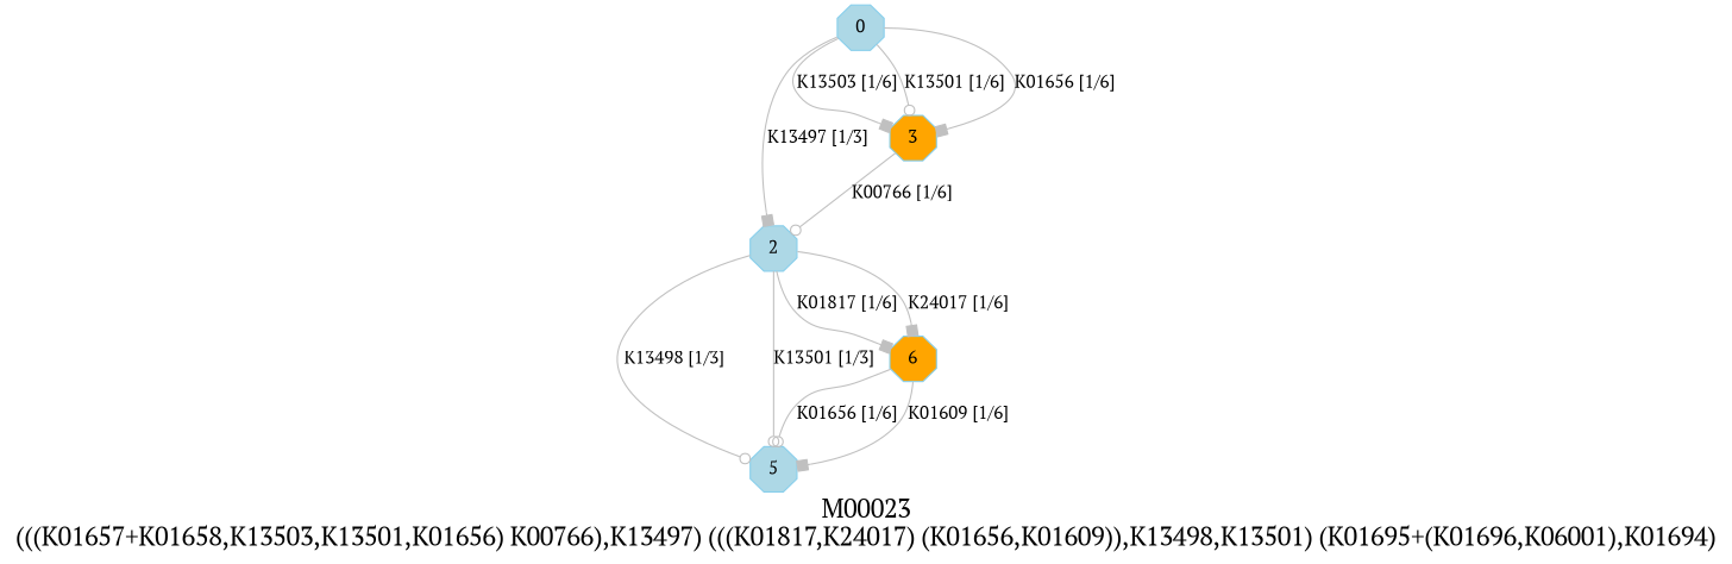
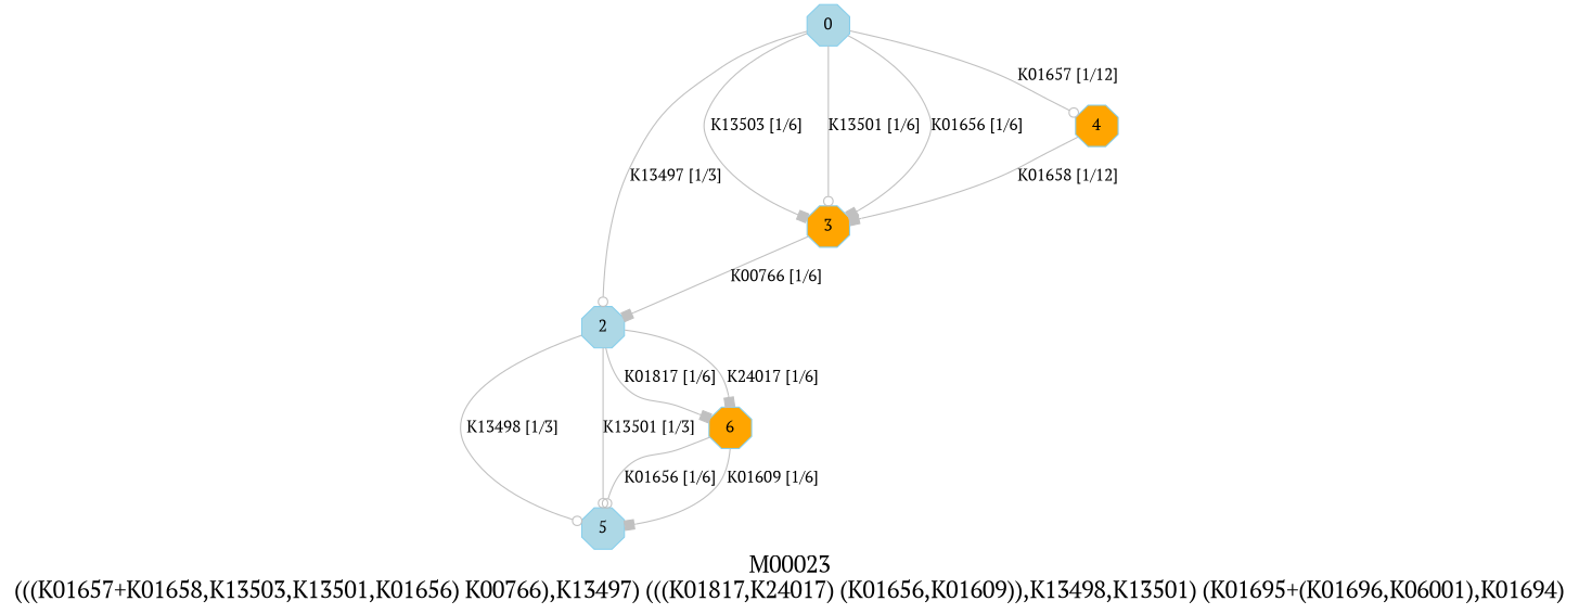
  digraph {
    fontname="PT Serif"
    fontsize=20
    label="M00023\n(((K01657+K01658,K13503,K13501,K01656) K00766),K13497) (((K01817,K24017) (K01656,K01609)),K13498,K13501) (K01695+(K01696,K06001),K01694)"
    node [color=skyblue fillcolor=lightblue fontname="PT Serif" shape=octagon style=filled]
    edge [arrowhead=box color=grey fontname="PT Serif"]
    0 [height=.3 width=.3]
    2 [height=.3 width=.3]
    3 [fillcolor=orange height=.3 width=.3]
+   4 [fillcolor=orange height=.3 width=.3]
    5 [height=.3 width=.3]
    6 [fillcolor=orange height=.3 width=.3]
    subgraph sub_1 {
      0
      2
      3
+     4
      5
      6
    }
-   0 -> 2 [label="K13497 [1/3]"]
+   0 -> 2 [arrowhead=odot label="K13497 [1/3]"]
    0 -> 3 [label="K13503 [1/6]"]
    0 -> 3 [arrowhead=odot label="K13501 [1/6]"]
    0 -> 3 [label="K01656 [1/6]"]
+   0 -> 4 [arrowhead=odot label="K01657 [1/12]"]
    2 -> 5 [arrowhead=odot label="K13498 [1/3]"]
    2 -> 5 [arrowhead=odot label="K13501 [1/3]"]
    2 -> 6 [label="K01817 [1/6]"]
    2 -> 6 [label="K24017 [1/6]"]
-   3 -> 2 [arrowhead=odot label="K00766 [1/6]"]
+   3 -> 2 [label="K00766 [1/6]"]
+   4 -> 3 [label="K01658 [1/12]"]
    6 -> 5 [arrowhead=odot label="K01656 [1/6]"]
    6 -> 5 [label="K01609 [1/6]"]
  }
